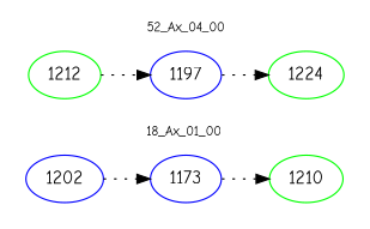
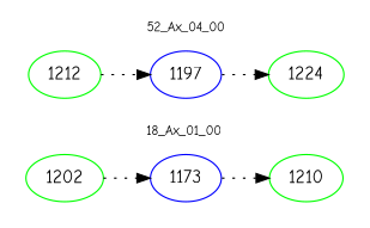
  digraph {
    fontname="Comic Neue"
    rankdir=LR
    node [color=green fontname="Comic Neue"]
    edge [color=black fontname="Comic Neue" style=dotted]
-   n1 [color=blue label=1202]
+   n1 [label=1202]
    n2 [color=blue label=1173]
    n3 [label=1210]
    n4 [label=1212]
    n5 [color=blue label=1197]
    n6 [label=1224]
    subgraph cluster_1 {
      color=white
      fontsize=10
      label="18_Ax_01_00"
      n1
      n2
      n3
    }
    subgraph cluster_2 {
      color=white
      fontsize=10
      label="52_Ax_04_00"
      n4
      n5
      n6
    }
    n1 -> n2
    n2 -> n3
    n4 -> n5
    n5 -> n6
  }
